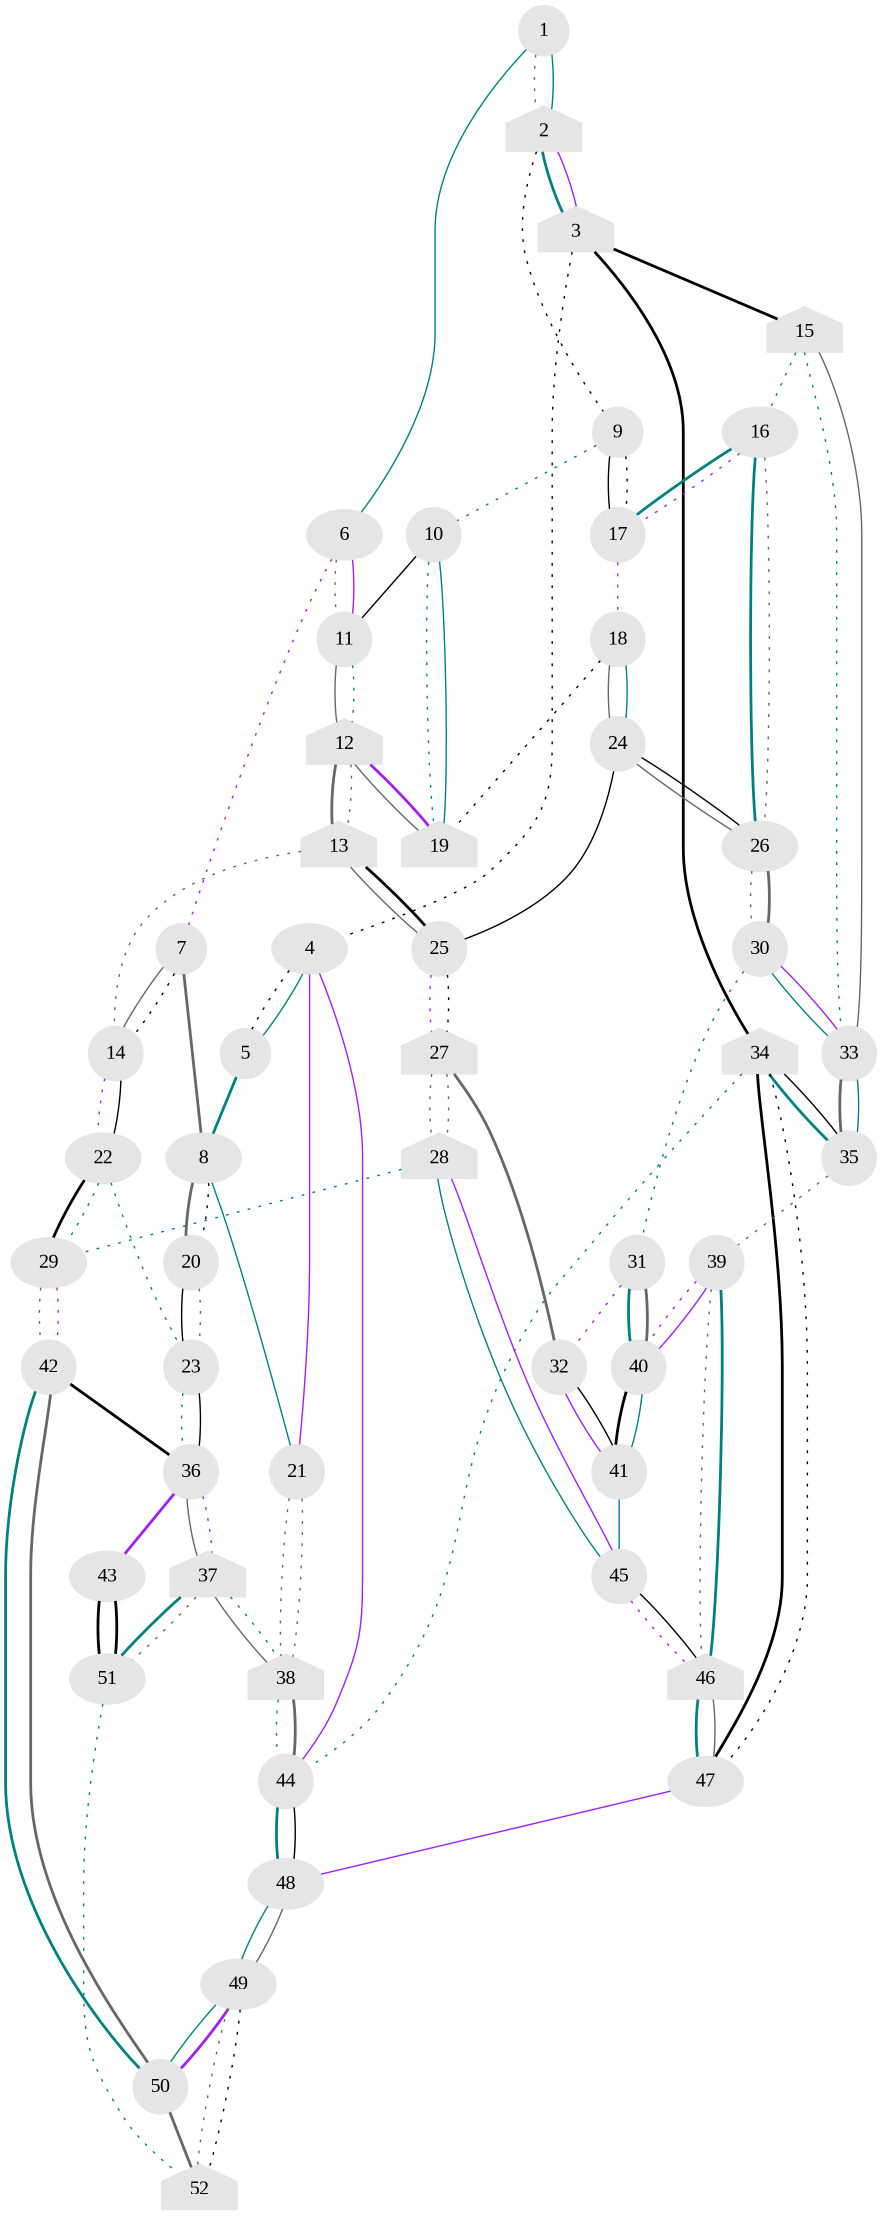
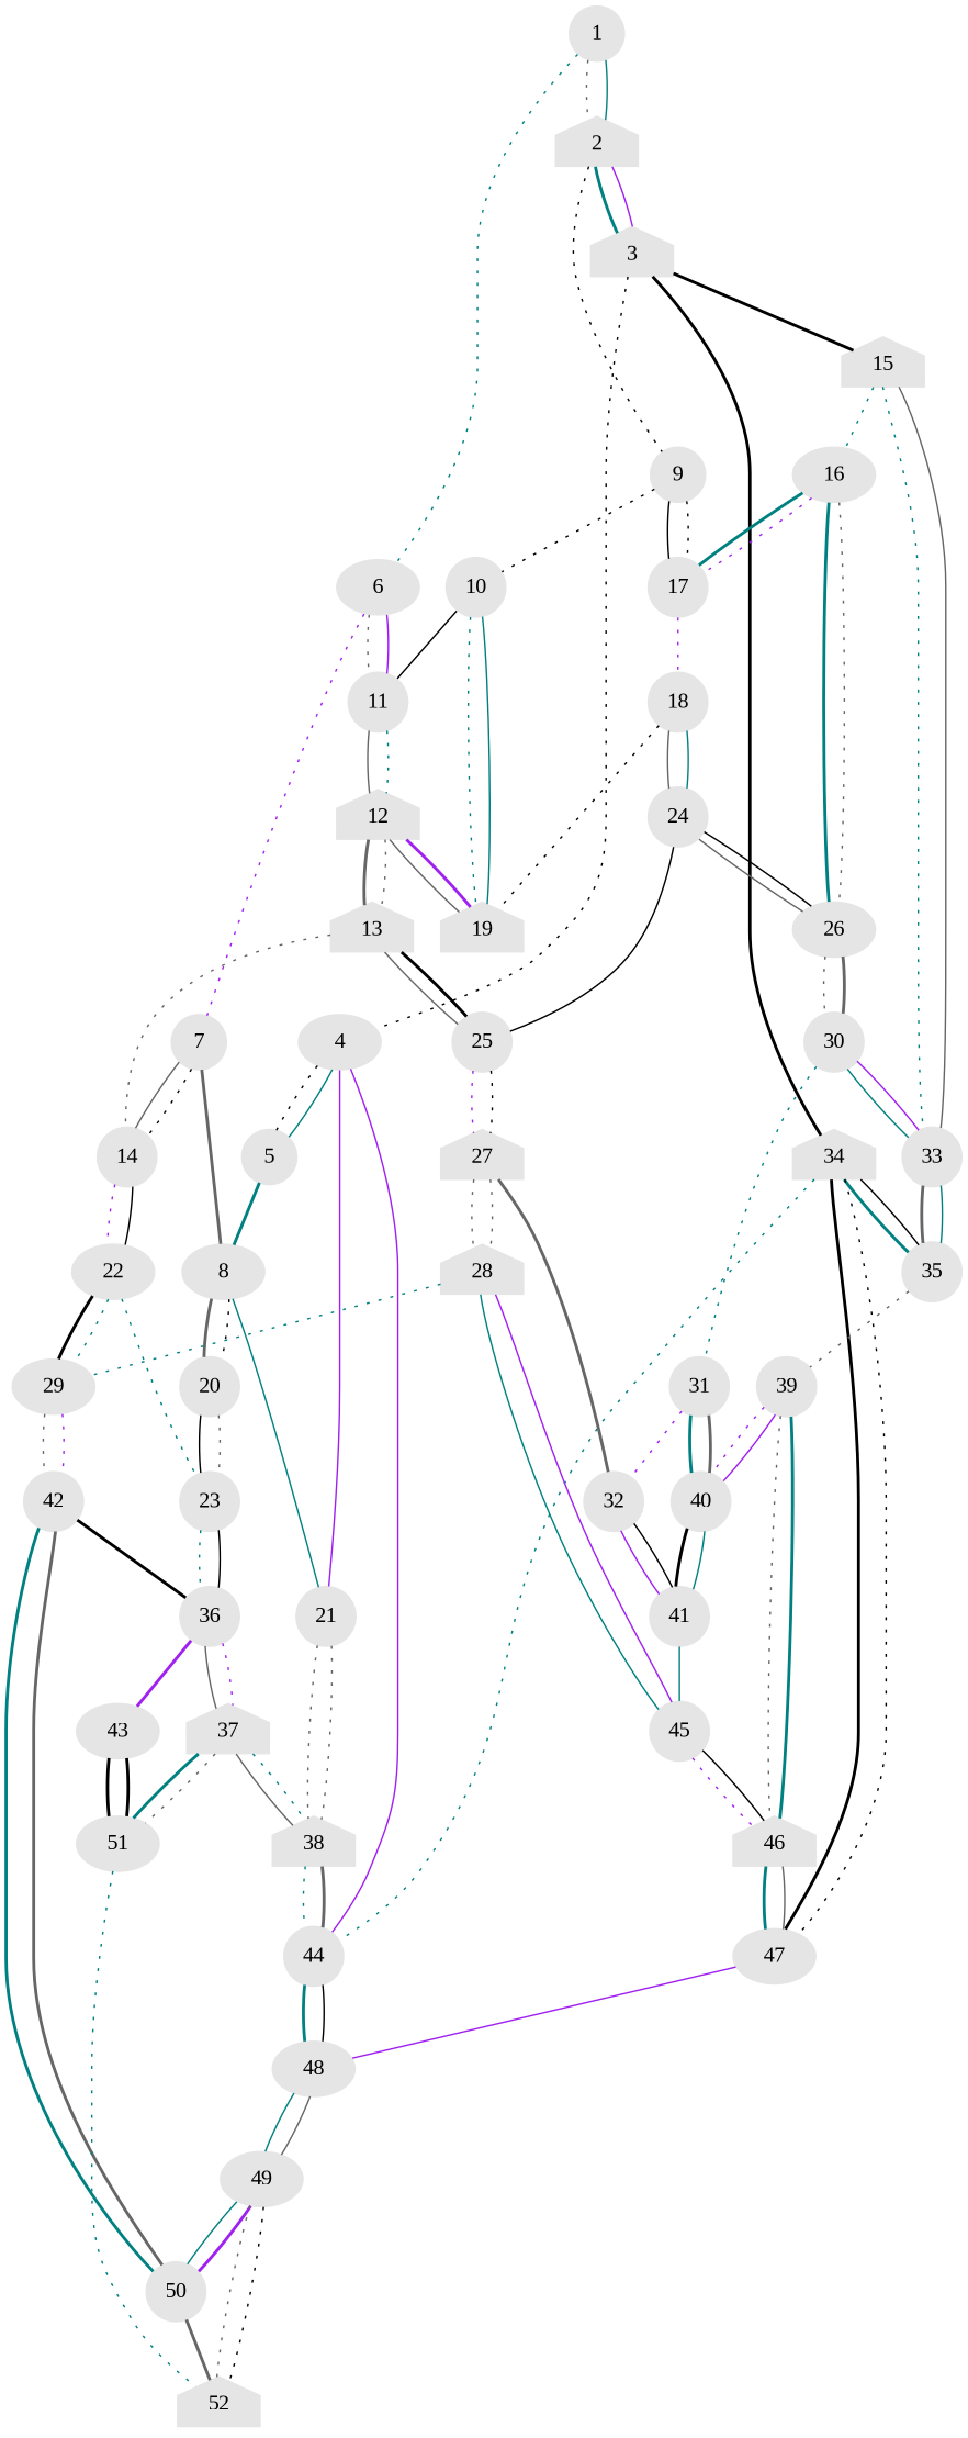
  graph {
    fontname="Liberation Serif"
    node [color=gray90 fontname="Liberation Serif" shape=circle style=filled]
    edge [color=teal fontname="Liberation Serif" style=dotted]
    2 [shape=house]
    1
    6 [shape=ellipse]
    3 [shape=house]
    9
    7
    11
    4 [shape=ellipse]
    15 [shape=house]
    34 [shape=house]
    10
    17
    5
    21
    44
    16 [shape=ellipse]
    33
    35
    47 [shape=ellipse]
    8 [shape=ellipse]
    38 [shape=house]
    48 [shape=ellipse]
    20
    14
    12 [shape=house]
    22 [shape=ellipse]
    23
    19 [shape=house]
    18
    13 [shape=house]
    25
    27 [shape=house]
    29 [shape=ellipse]
    26 [shape=ellipse]
    30
    24
    36
    42
    37 [shape=house]
    43 [shape=ellipse]
    28 [shape=house]
    32
    31
    45
    41
    46 [shape=house]
    50
    40
    39
    51 [shape=ellipse]
    52 [shape=house]
    49 [shape=ellipse]
    2 -- 3 [style=bold]
    2 -- 3 [color=purple style=solid]
    2 -- 9 [color=black]
    1 -- 2 [color=gray40]
    1 -- 2 [style=solid]
-   1 -- 6 [style=solid]
+   1 -- 6
    6 -- 7 [color=purple]
    6 -- 11 [color=gray40]
    6 -- 11 [color=purple style=solid]
    3 -- 4 [color=black]
    3 -- 15 [color=black style=bold]
    3 -- 34 [color=black style=bold]
-   9 -- 10
+   9 -- 10 [color=black]
    9 -- 17 [color=black style=solid]
    9 -- 17 [color=black]
    7 -- 8 [color=gray40 style=bold]
    7 -- 14 [color=gray40 style=solid]
    7 -- 14 [color=black]
    11 -- 12 [color=gray40 style=solid]
    11 -- 12
    4 -- 5 [color=black]
    4 -- 5 [style=solid]
    4 -- 21 [color=purple style=solid]
    4 -- 44 [color=purple style=solid]
    15 -- 16
    15 -- 33
    15 -- 33 [color=gray40 style=solid]
    34 -- 44
    34 -- 35 [style=bold]
    34 -- 35 [color=black style=solid]
    34 -- 47 [color=black style=bold]
    34 -- 47 [color=black]
    10 -- 11 [color=black style=solid]
    10 -- 19
    10 -- 19 [style=solid]
    17 -- 18 [color=purple]
    5 -- 8 [style=bold]
    21 -- 38 [color=gray40]
    21 -- 38 [color=gray40]
    44 -- 48 [style=bold]
    44 -- 48 [color=black style=solid]
    16 -- 17 [style=bold]
    16 -- 17 [color=purple]
    16 -- 26 [style=bold]
    16 -- 26 [color=gray40]
    33 -- 35 [color=gray40 style=bold]
    33 -- 35 [style=solid]
    35 -- 39 [color=gray40]
    47 -- 48 [color=purple style=solid]
    8 -- 21 [style=solid]
    8 -- 20 [color=gray40 style=bold]
    8 -- 20 [color=black]
    38 -- 44
    38 -- 44 [color=gray40 style=bold]
    48 -- 49 [style=solid]
    48 -- 49 [color=gray40 style=solid]
    20 -- 23 [color=black style=solid]
    20 -- 23 [color=gray40]
    14 -- 22 [color=purple]
    14 -- 22 [color=black style=solid]
    12 -- 19 [color=gray40 style=solid]
    12 -- 19 [color=purple style=bold]
    12 -- 13 [color=gray40 style=bold]
    12 -- 13 [color=gray40]
    22 -- 23
    22 -- 29 [color=black style=bold]
    22 -- 29
    23 -- 36
    23 -- 36 [color=black style=solid]
    18 -- 19 [color=black]
    18 -- 24 [color=gray40 style=solid]
    18 -- 24 [style=solid]
    13 -- 14 [color=gray40]
    13 -- 25 [color=gray40 style=solid]
    13 -- 25 [color=black style=bold]
    25 -- 27 [color=purple]
    25 -- 27 [color=black]
    27 -- 28 [color=gray40]
    27 -- 28 [color=gray40]
    27 -- 32 [color=gray40 style=bold]
    29 -- 42 [color=gray40]
    29 -- 42 [color=purple]
    26 -- 30 [color=gray40]
    26 -- 30 [color=gray40 style=bold]
    30 -- 33 [style=solid]
    30 -- 33 [color=purple style=solid]
    30 -- 31
    24 -- 25 [color=black style=solid]
    24 -- 26 [color=gray40 style=solid]
    24 -- 26 [color=black style=solid]
    36 -- 37 [color=gray40 style=solid]
    36 -- 37 [color=purple]
    36 -- 43 [color=purple style=bold]
    42 -- 36 [color=black style=bold]
    42 -- 50 [style=bold]
    42 -- 50 [color=gray40 style=bold]
    37 -- 38 [color=gray40 style=solid]
    37 -- 38
    37 -- 51 [style=bold]
    37 -- 51 [color=gray40]
    43 -- 51 [color=black style=bold]
    43 -- 51 [color=black style=bold]
    28 -- 29
    28 -- 45 [style=solid]
    28 -- 45 [color=purple style=solid]
    32 -- 41 [color=purple style=solid]
    32 -- 41 [color=black style=solid]
    31 -- 32 [color=purple]
    31 -- 40 [style=bold]
    31 -- 40 [color=gray40 style=bold]
    45 -- 46 [color=purple]
    45 -- 46 [color=black style=solid]
    41 -- 45 [style=solid]
    46 -- 47 [style=bold]
    46 -- 47 [color=gray40 style=solid]
    50 -- 52 [color=gray40 style=bold]
    40 -- 41 [color=black style=bold]
    40 -- 41 [style=solid]
    39 -- 46 [color=gray40]
    39 -- 46 [style=bold]
    39 -- 40 [color=purple]
    39 -- 40 [color=purple style=solid]
    51 -- 52
    49 -- 50 [style=solid]
    49 -- 50 [color=purple style=bold]
    49 -- 52 [color=gray40]
    49 -- 52 [color=black]
  }
